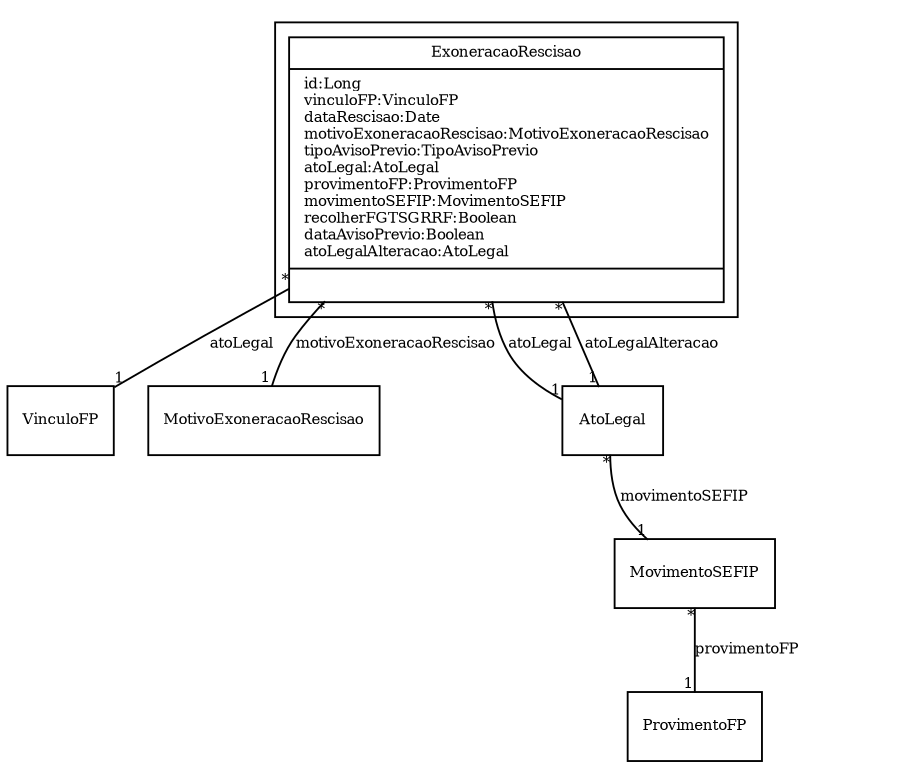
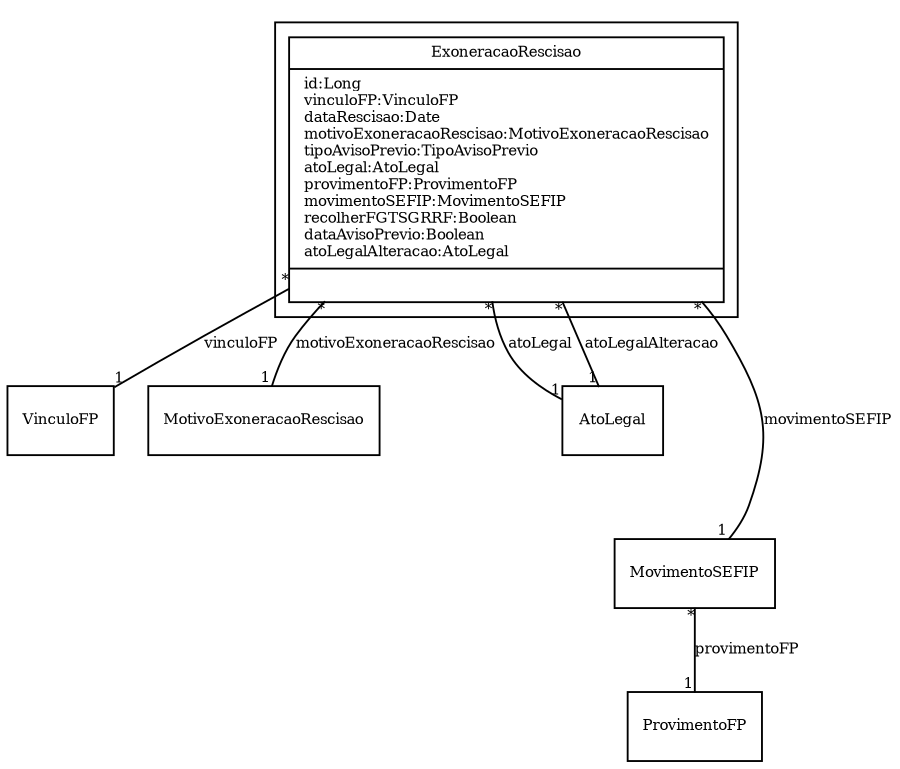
  digraph {
    fontname="Times-Roman"
    fontsize=8
    node [fontname="Times-Roman" fontsize=8 shape=record]
    edge [arrowhead=none fontname="Times-Roman" fontsize=8 headlabel=1 taillabel="*"]
    n1 [label="{ExoneracaoRescisao|id:Long\lvinculoFP:VinculoFP\ldataRescisao:Date\lmotivoExoneracaoRescisao:MotivoExoneracaoRescisao\ltipoAvisoPrevio:TipoAvisoPrevio\latoLegal:AtoLegal\lprovimentoFP:ProvimentoFP\lmovimentoSEFIP:MovimentoSEFIP\lrecolherFGTSGRRF:Boolean\ldataAvisoPrevio:Boolean\latoLegalAlteracao:AtoLegal\l|\l}"]
    VinculoFP
    MotivoExoneracaoRescisao
    AtoLegal
    MovimentoSEFIP
    ProvimentoFP
    subgraph cluster_1 {
      n1
    }
-   n1 -> VinculoFP [label=atoLegal]
+   n1 -> VinculoFP [label=vinculoFP]
    n1 -> MotivoExoneracaoRescisao [label=motivoExoneracaoRescisao]
    n1 -> AtoLegal [label=atoLegal]
    n1 -> AtoLegal [label=atoLegalAlteracao]
-   AtoLegal -> MovimentoSEFIP [label=movimentoSEFIP]
+   n1 -> MovimentoSEFIP [label=movimentoSEFIP]
    MovimentoSEFIP -> ProvimentoFP [label=provimentoFP]
  }
